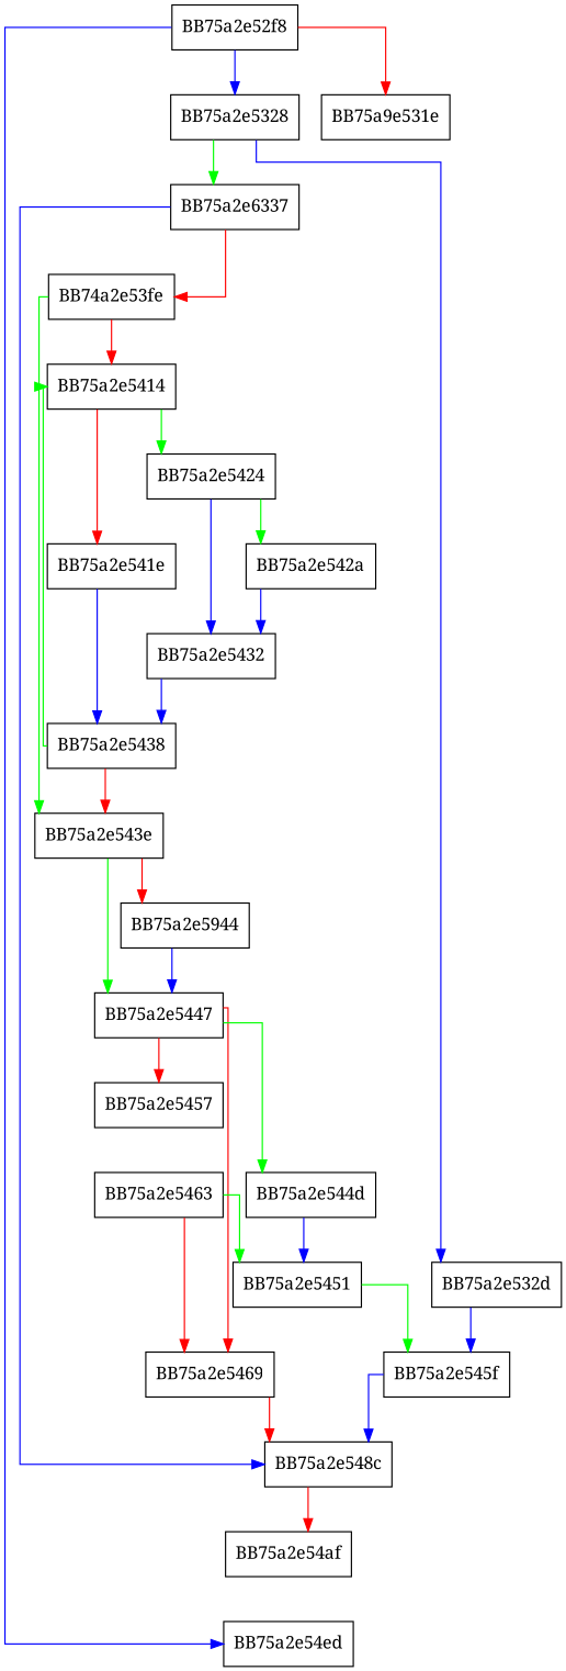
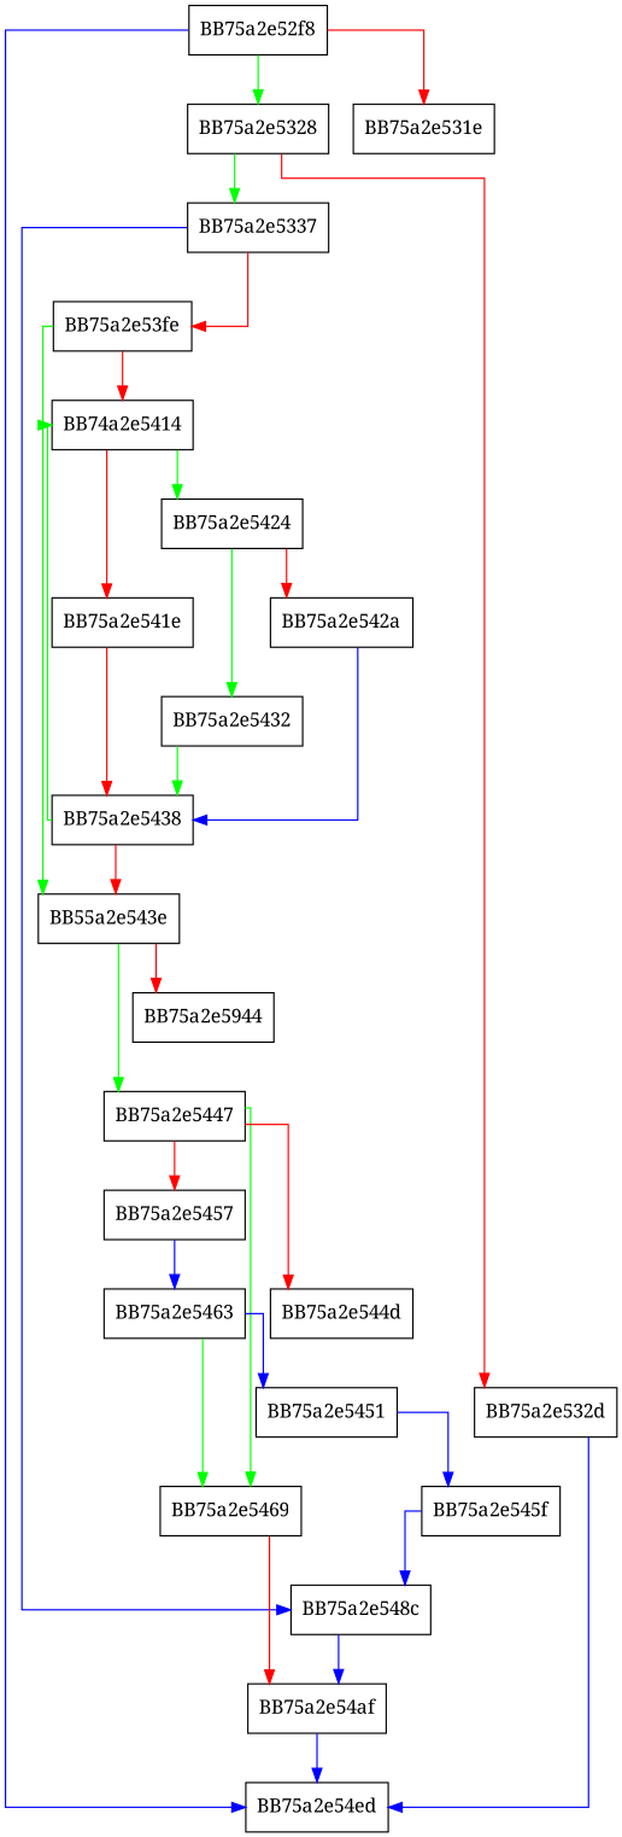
  digraph {
    fontname="Noto Serif"
    splines=ortho
    node [fontname="Noto Serif" shape=box]
    edge [color=red fontname="Noto Serif"]
    BB75a2e52f8
    BB75a2e5328
-   BB75a2e531e [label=BB75a9e531e]
+   BB75a2e531e
    BB75a2e54ed
-   BB75a2e5337 [label=BB75a2e6337]
+   BB75a2e5337
    BB75a2e532d
    BB75a2e548c
-   BB75a2e53fe [label=BB74a2e53fe]
+   BB75a2e53fe
    BB75a2e54af
-   BB75a2e543e
-   BB75a2e5414
+   BB75a2e543e [label=BB55a2e543e]
+   BB75a2e5414 [label=BB74a2e5414]
    BB75a2e5447
    n13 [label=BB75a2e5944]
    BB75a2e5424
    BB75a2e541e
    BB75a2e5469
    BB75a2e544d
    BB75a2e5457
    BB75a2e5432
    BB75a2e542a
    BB75a2e5438
    BB75a2e5451
    BB75a2e545f
    BB75a2e5463
-   BB75a2e52f8 -> BB75a2e5328 [color=blue]
+   BB75a2e52f8 -> BB75a2e5328 [color=green]
    BB75a2e52f8 -> BB75a2e531e
    BB75a2e52f8 -> BB75a2e54ed [color=blue]
    BB75a2e5328 -> BB75a2e5337 [color=green]
-   BB75a2e5328 -> BB75a2e532d [color=blue]
+   BB75a2e5328 -> BB75a2e532d
    BB75a2e5337 -> BB75a2e548c [color=blue]
    BB75a2e5337 -> BB75a2e53fe
-   BB75a2e532d -> BB75a2e545f [color=blue]
-   BB75a2e548c -> BB75a2e54af
+   BB75a2e532d -> BB75a2e54ed [color=blue]
+   BB75a2e548c -> BB75a2e54af [color=blue]
    BB75a2e53fe -> BB75a2e543e [color=green]
    BB75a2e53fe -> BB75a2e5414
+   BB75a2e54af -> BB75a2e54ed [color=blue]
    BB75a2e543e -> BB75a2e5447 [color=green]
    BB75a2e543e -> n13
    BB75a2e5414 -> BB75a2e5424 [color=green]
    BB75a2e5414 -> BB75a2e541e
-   BB75a2e5447 -> BB75a2e5469
-   BB75a2e5447 -> BB75a2e544d [color=green]
+   BB75a2e5447 -> BB75a2e5469 [color=green]
+   BB75a2e5447 -> BB75a2e544d
    BB75a2e5447 -> BB75a2e5457
-   n13 -> BB75a2e5447 [color=blue]
-   BB75a2e5424 -> BB75a2e5432 [color=blue]
-   BB75a2e5424 -> BB75a2e542a [color=green]
-   BB75a2e541e -> BB75a2e5438 [color=blue]
-   BB75a2e5469 -> BB75a2e548c
-   BB75a2e544d -> BB75a2e5451 [color=blue]
-   BB75a2e5432 -> BB75a2e5438 [color=blue]
-   BB75a2e542a -> BB75a2e5432 [color=blue]
+   BB75a2e5424 -> BB75a2e5432 [color=green]
+   BB75a2e5424 -> BB75a2e542a
+   BB75a2e541e -> BB75a2e5438
+   BB75a2e5469 -> BB75a2e54af
+   BB75a2e5457 -> BB75a2e5463 [color=blue]
+   BB75a2e5432 -> BB75a2e5438 [color=green]
+   BB75a2e542a -> BB75a2e5438 [color=blue]
    BB75a2e5438 -> BB75a2e543e
    BB75a2e5438 -> BB75a2e5414 [color=green]
-   BB75a2e5451 -> BB75a2e545f [color=green]
+   BB75a2e5451 -> BB75a2e545f [color=blue]
    BB75a2e545f -> BB75a2e548c [color=blue]
-   BB75a2e5463 -> BB75a2e5469
-   BB75a2e5463 -> BB75a2e5451 [color=green]
+   BB75a2e5463 -> BB75a2e5469 [color=green]
+   BB75a2e5463 -> BB75a2e5451 [color=blue]
  }
